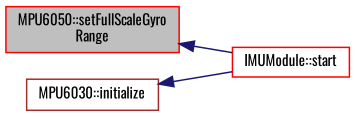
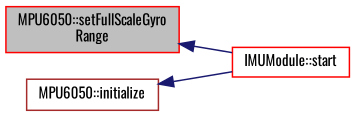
  digraph {
    fontname=Oswald
    rankdir=LR
    node [color=red fillcolor=white fontname=Oswald fontsize=10 shape=record style=filled]
    edge [color=midnightblue dir=back fontname=Oswald fontsize=10 labelfontname=Helvetica labelfontsize=10 style=solid]
    n1 [fillcolor=grey75 fontcolor=black height=0.2 label="MPU6050::setFullScaleGyro\lRange" width=0.4]
    n2 [height=0.2 label="IMUModule::start" width=0.4]
-   n3 [color=brown height=0.2 label="MPU6030::initialize" width=0.4]
+   n3 [color=brown height=0.2 label="MPU6050::initialize" width=0.4]
    n1 -> n2
    n3 -> n2
  }
